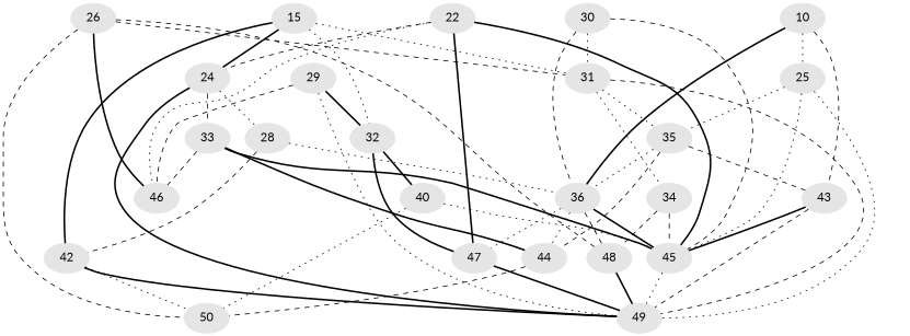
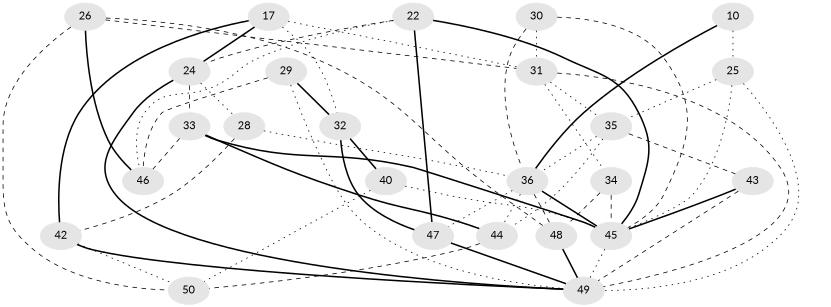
  graph {
    fontname=Lato
    node [color=gray90 fontname=Lato style=filled]
    edge [fontname=Lato style=dotted]
    25 [super="+7"]
    45 [super="+11+14+37+39"]
    49 [super="+16+13+23+41"]
    35 [super="+3"]
    10
    36 [super="+9+20"]
    43 [super="+19"]
    47
    48 [super="+38"]
    44
    24 [super="+6"]
    28
    33
-   15
+   15 [label=17]
    31 [super="+18"]
    32 [super="+21"]
    42
    34 [super="+27"]
    40
    50
    22
    46
    26
    29 [super="+17"]
    30
    25 -- 45
    25 -- 49 [weight=2]
    25 -- 35
    45 -- 49 [weight=3]
    35 -- 36
    35 -- 43 [style=dashed weight=2]
-   35 -- 44 [style=dashed]
+   35 -- 44
    10 -- 25 [weight=2]
    10 -- 36 [style=bold]
-   10 -- 43 [style=dashed]
    36 -- 45 [style=bold]
    36 -- 47
    36 -- 48 [style=dashed]
    36 -- 44
    43 -- 45 [style=bold]
    43 -- 49 [style=dashed weight=4]
    47 -- 49 [style=bold]
    48 -- 49 [style=bold weight=2]
    44 -- 50 [style=dashed]
    24 -- 49 [style=bold]
    24 -- 28 [weight=2]
    24 -- 33 [style=dashed]
    28 -- 36
    28 -- 42 [style=dashed]
    33 -- 45 [style=bold]
    33 -- 44 [style=bold]
    33 -- 46 [style=dashed]
    15 -- 24 [style=bold]
    15 -- 31
    15 -- 32
    15 -- 42 [style=bold]
    31 -- 49 [style=dashed]
    31 -- 35
    31 -- 34
    32 -- 47 [style=bold]
    32 -- 40 [style=bold weight=2]
    42 -- 49 [style=bold]
    42 -- 50
    34 -- 45 [style=dashed weight=2]
    34 -- 48 [style=dashed weight=2]
    40 -- 45
    40 -- 50
    22 -- 45 [style=bold]
    22 -- 47 [style=bold]
    22 -- 24 [style=dashed]
    22 -- 46
    26 -- 48 [style=dashed]
    26 -- 31 [style=dashed]
    26 -- 50 [style=dashed]
    26 -- 46 [style=bold]
    29 -- 49 [weight=5]
    29 -- 32 [style=bold weight=2]
    29 -- 46 [style=dashed]
    30 -- 45 [style=dashed]
    30 -- 36 [style=dashed]
    30 -- 31 [weight=2]
  }
